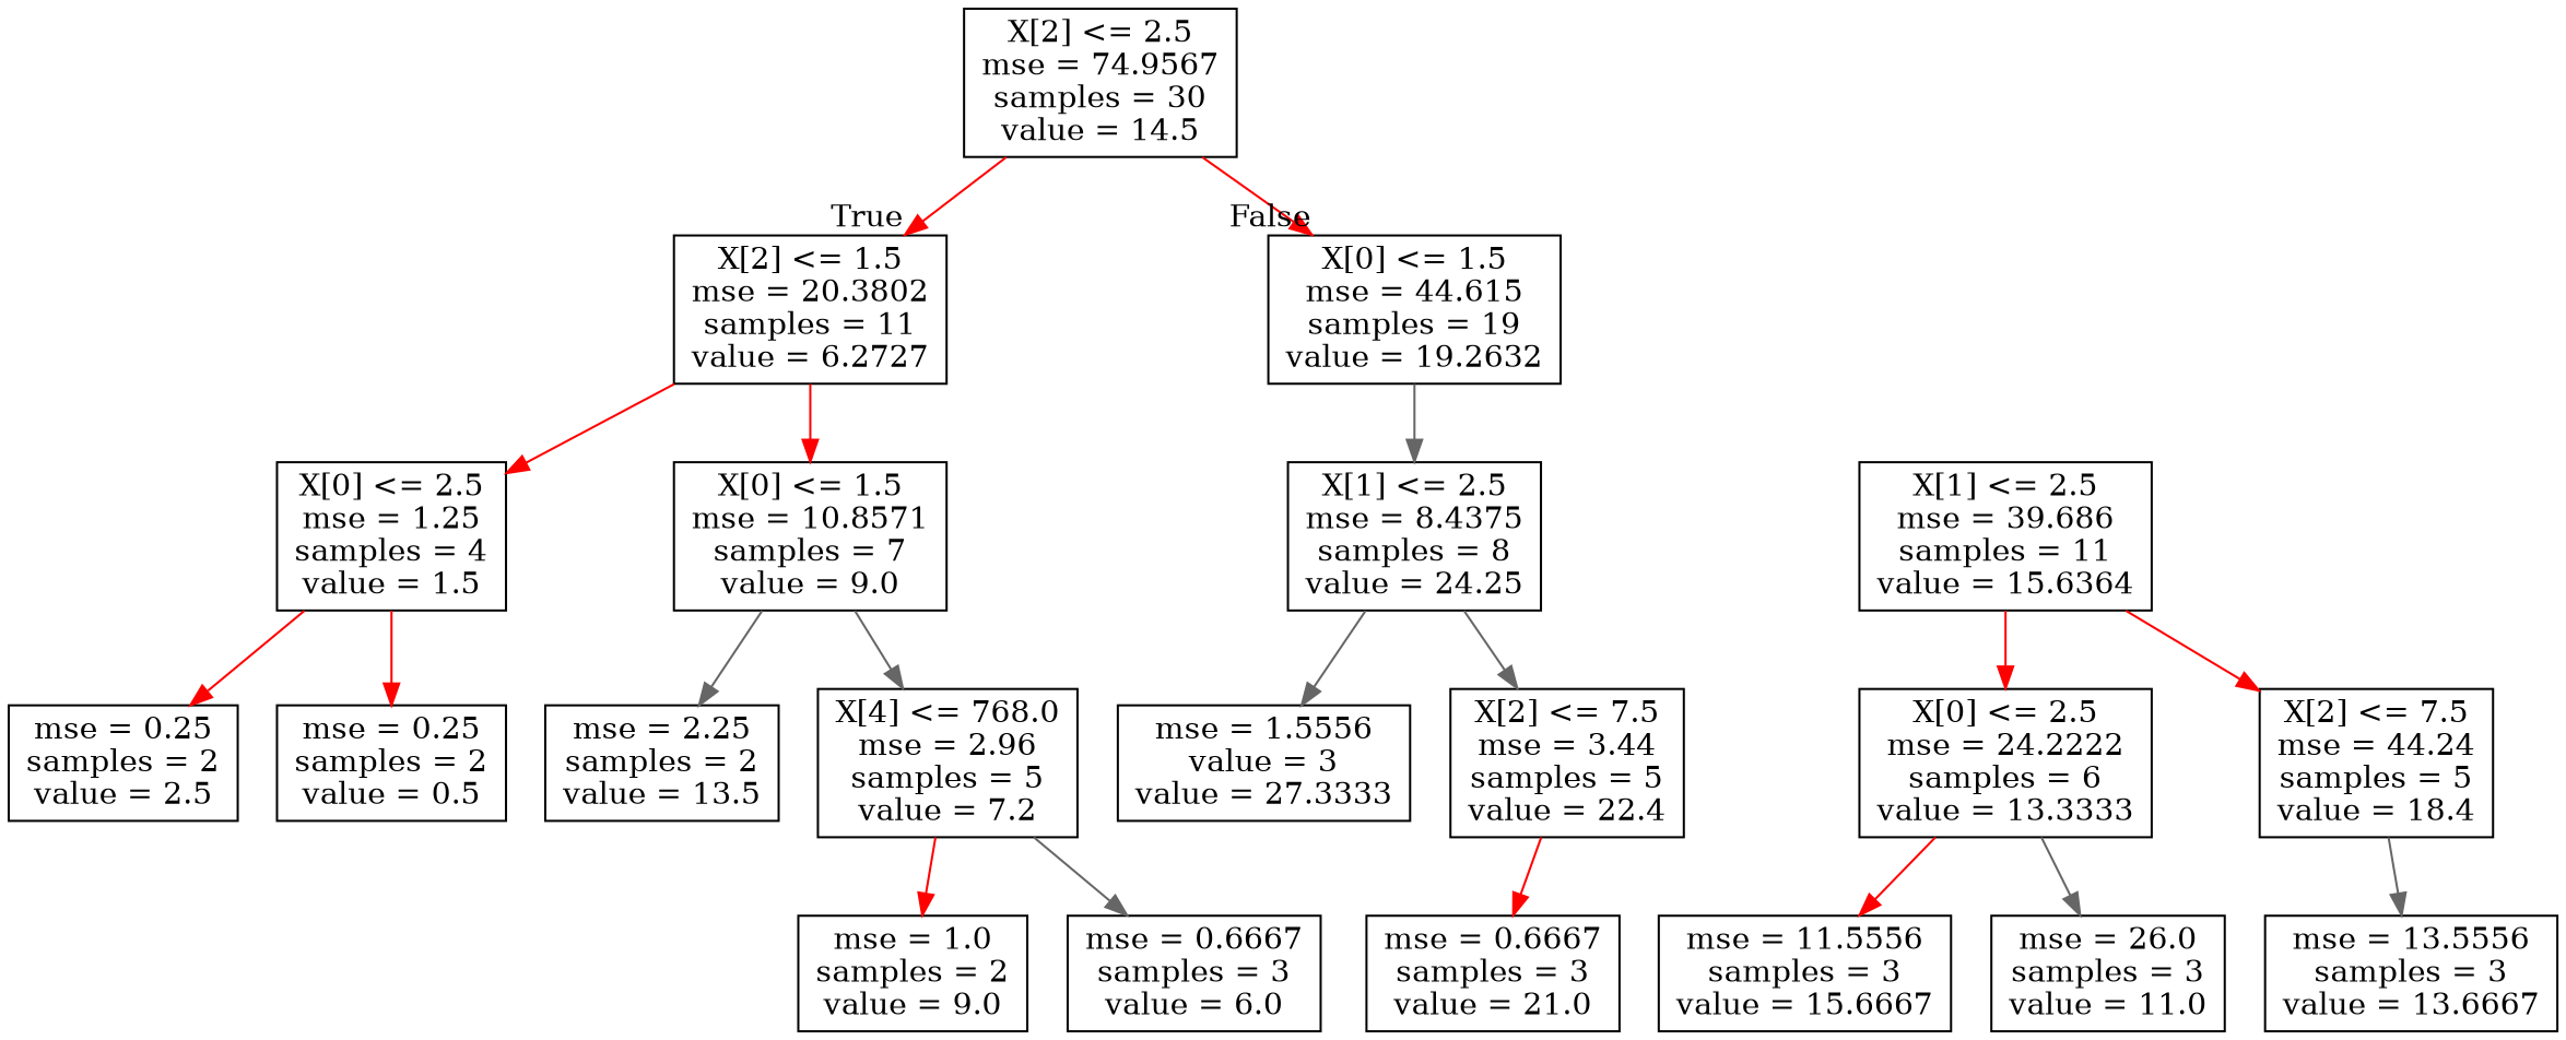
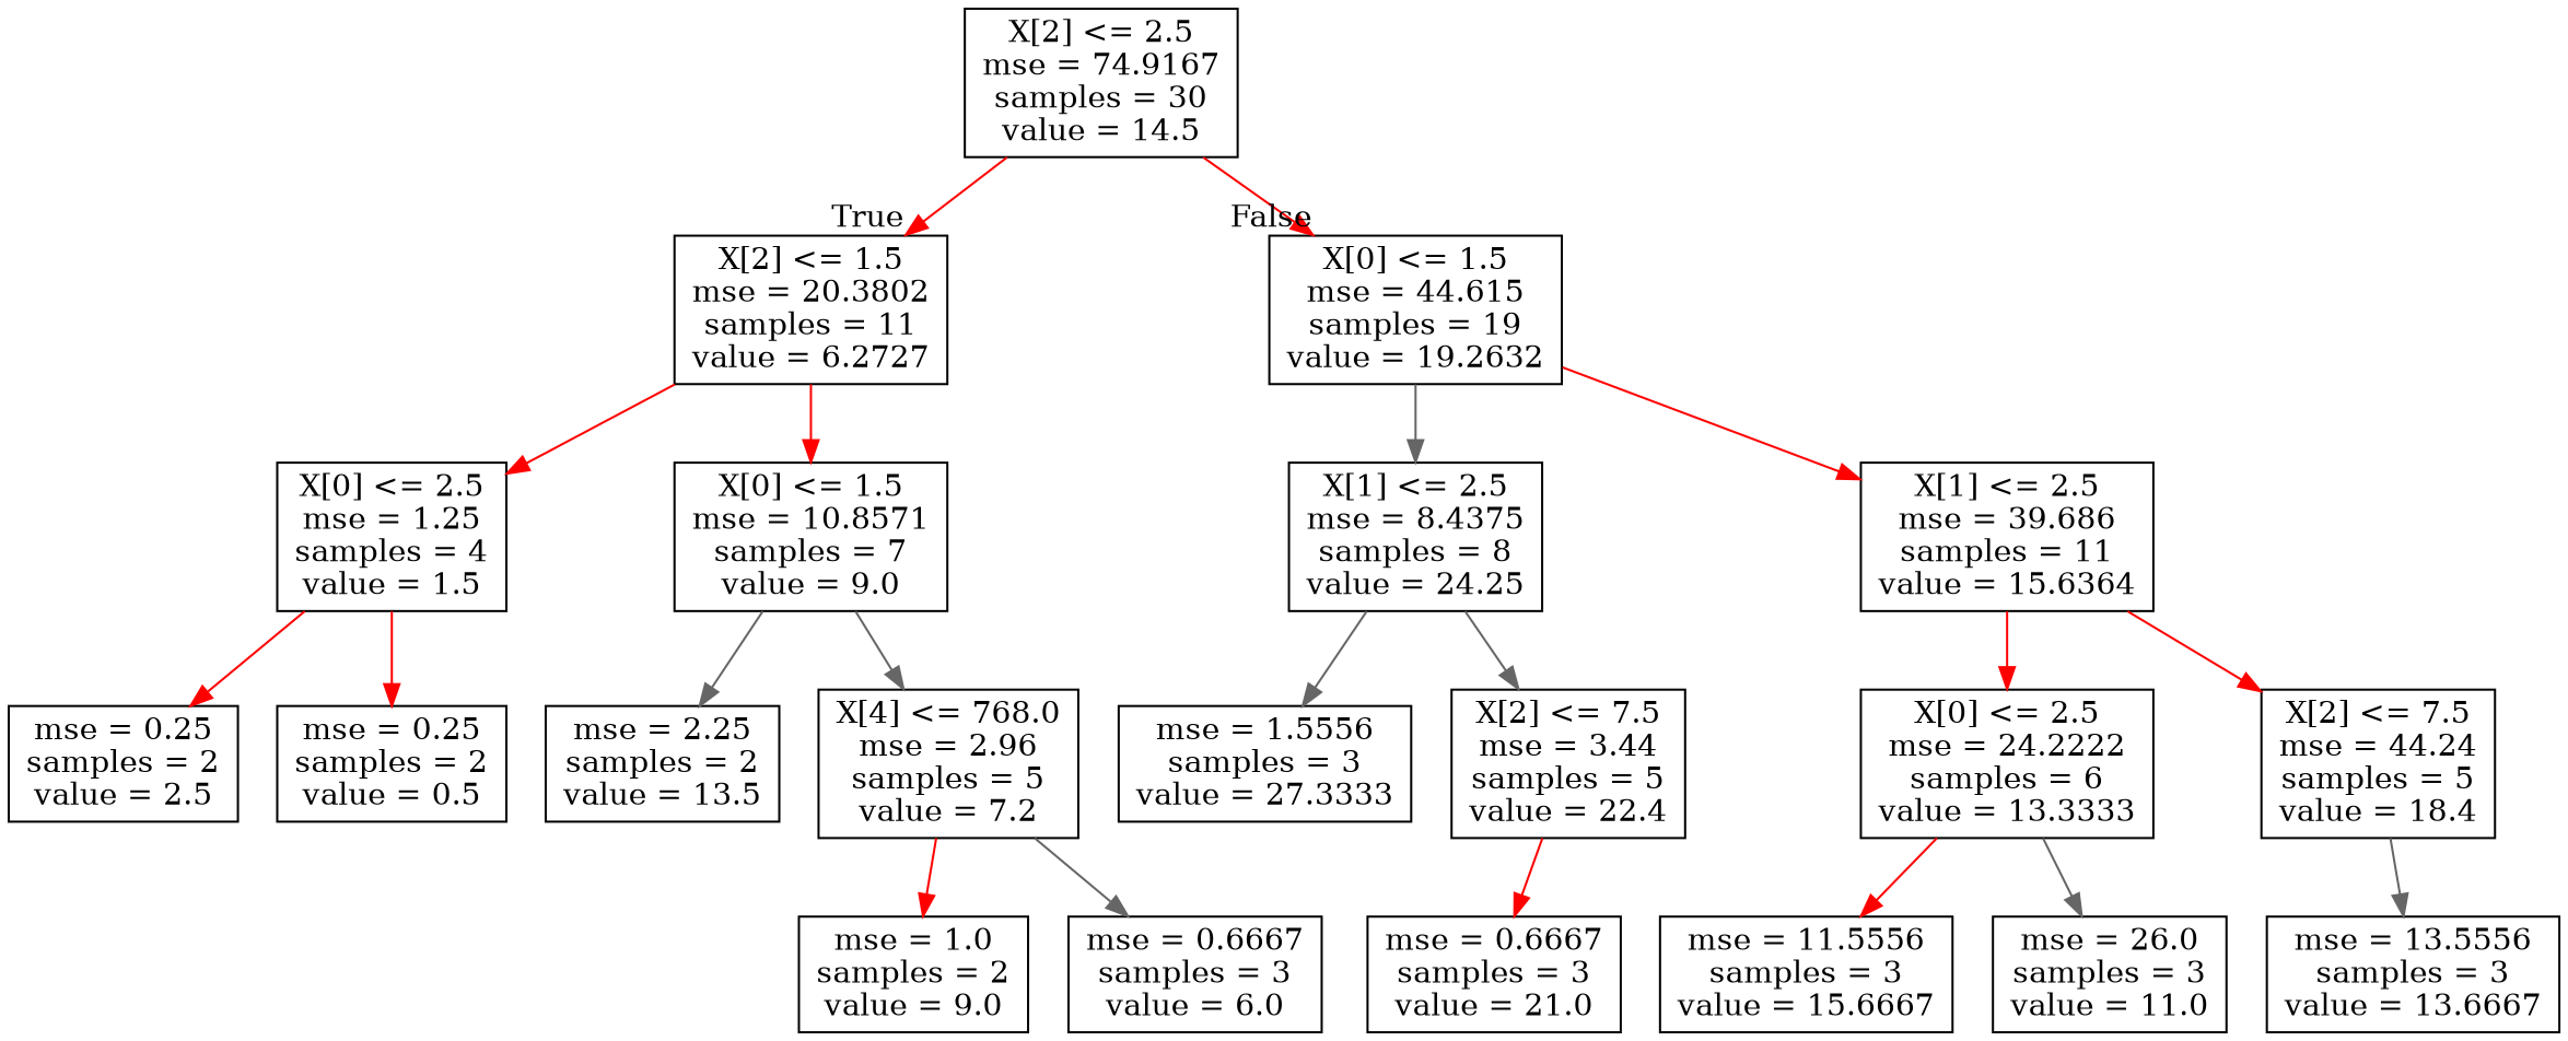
  digraph {
    node [shape=box]
    edge [color=red]
-   n1 [label="X[2] <= 2.5\nmse = 74.9567\nsamples = 30\nvalue = 14.5"]
+   n1 [label="X[2] <= 2.5\nmse = 74.9167\nsamples = 30\nvalue = 14.5"]
    n2 [label="X[2] <= 1.5\nmse = 20.3802\nsamples = 11\nvalue = 6.2727"]
    n3 [label="X[0] <= 1.5\nmse = 44.615\nsamples = 19\nvalue = 19.2632"]
    n4 [label="X[0] <= 2.5\nmse = 1.25\nsamples = 4\nvalue = 1.5"]
    n5 [label="X[0] <= 1.5\nmse = 10.8571\nsamples = 7\nvalue = 9.0"]
    n6 [label="X[1] <= 2.5\nmse = 8.4375\nsamples = 8\nvalue = 24.25"]
    n7 [label="X[1] <= 2.5\nmse = 39.686\nsamples = 11\nvalue = 15.6364"]
    n8 [label="mse = 0.25\nsamples = 2\nvalue = 2.5"]
    n9 [label="mse = 0.25\nsamples = 2\nvalue = 0.5"]
    n10 [label="mse = 2.25\nsamples = 2\nvalue = 13.5"]
    n11 [label="X[4] <= 768.0\nmse = 2.96\nsamples = 5\nvalue = 7.2"]
    n12 [label="mse = 1.0\nsamples = 2\nvalue = 9.0"]
    n13 [label="mse = 0.6667\nsamples = 3\nvalue = 6.0"]
-   n14 [label="mse = 1.5556\nvalue = 3\nvalue = 27.3333"]
+   n14 [label="mse = 1.5556\nsamples = 3\nvalue = 27.3333"]
    n15 [label="X[2] <= 7.5\nmse = 3.44\nsamples = 5\nvalue = 22.4"]
    n16 [label="X[0] <= 2.5\nmse = 24.2222\nsamples = 6\nvalue = 13.3333"]
    n17 [label="X[2] <= 7.5\nmse = 44.24\nsamples = 5\nvalue = 18.4"]
    n18 [label="mse = 0.6667\nsamples = 3\nvalue = 21.0"]
    n19 [label="mse = 11.5556\nsamples = 3\nvalue = 15.6667"]
    n20 [label="mse = 26.0\nsamples = 3\nvalue = 11.0"]
    n21 [label="mse = 13.5556\nsamples = 3\nvalue = 13.6667"]
    n1 -> n2 [headlabel=True labelangle=45 labeldistance=2.5]
    n1 -> n3 [headlabel=False labelangle=-45 labeldistance=2.5]
    n2 -> n4
    n2 -> n5
    n3 -> n6 [color=gray40]
+   n3 -> n7
    n4 -> n8
    n4 -> n9
    n5 -> n10 [color=gray40]
    n5 -> n11 [color=gray40]
    n6 -> n14 [color=gray40]
    n6 -> n15 [color=gray40]
    n7 -> n16
    n7 -> n17
    n11 -> n12
    n11 -> n13 [color=gray40]
    n15 -> n18
    n16 -> n19
    n16 -> n20 [color=gray40]
    n17 -> n21 [color=gray40]
  }
